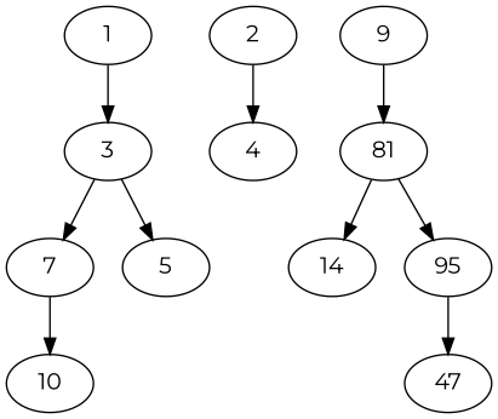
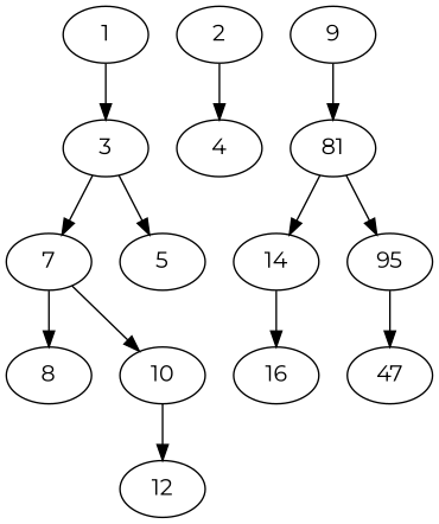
  digraph {
    fontname=Montserrat
    node [alpha=0.17 fontname=Montserrat]
    edge [fontname=Montserrat]
    1 [expect_size=63177866547240]
    3 [alpha=0.10 expect_size=486962979703619584]
    7 [expect_size=804396652823904]
    5 [alpha=0.07 expect_size=83014288889801]
+   8 [alpha=0.05 expect_size=603289189056712]
    10 [alpha=0.11 expect_size=36990582704099]
    2 [alpha=0.13 expect_size=12863415449915704]
    4 [expect_size=352313434081067008]
+   12 [alpha=0.19 expect_size=1066290910976802816]
    9 [alpha=0.15 expect_size=37846030558036]
    n11 [alpha=0.07 expect_size=4537775032721473536 label=81]
    14 [alpha=0.10 expect_size=1263062371794944000]
    n13 [alpha=0.11 expect_size=695263400296448000 label=95]
+   16 [alpha=0.16 expect_size=1736898324587347968]
    n15 [alpha=0.08 expect_size=217552978444288000 label=47]
    1 -> 3
    3 -> 7
    3 -> 5
+   7 -> 8
    7 -> 10
+   10 -> 12
    2 -> 4
    9 -> n11
    n11 -> 14
    n11 -> n13
+   14 -> 16
    n13 -> n15
  }
